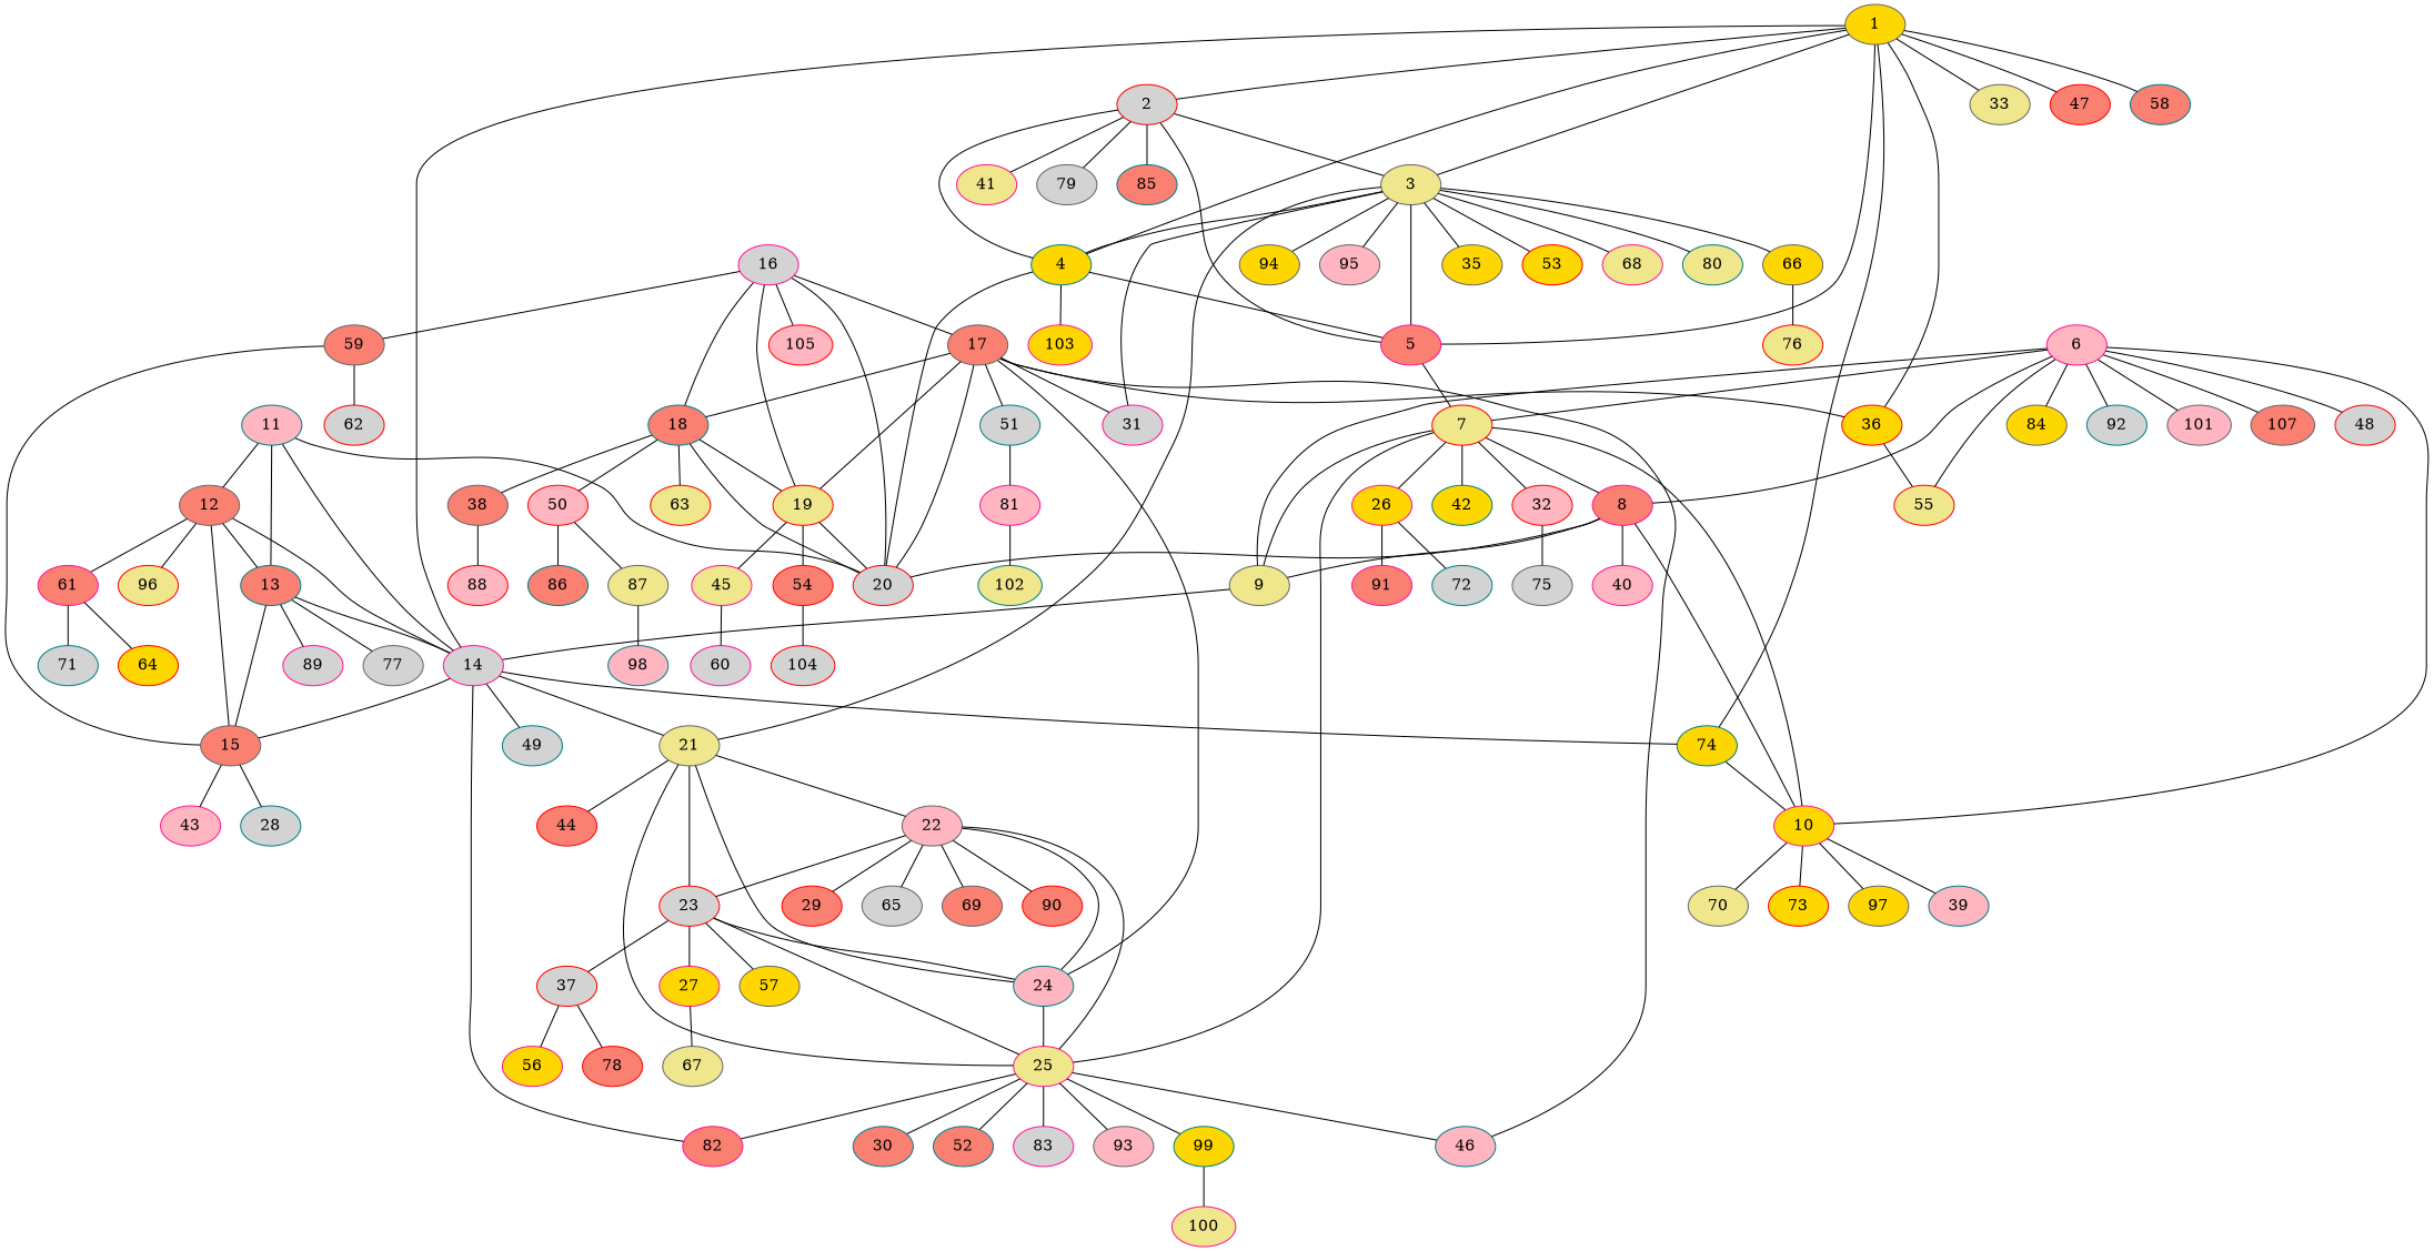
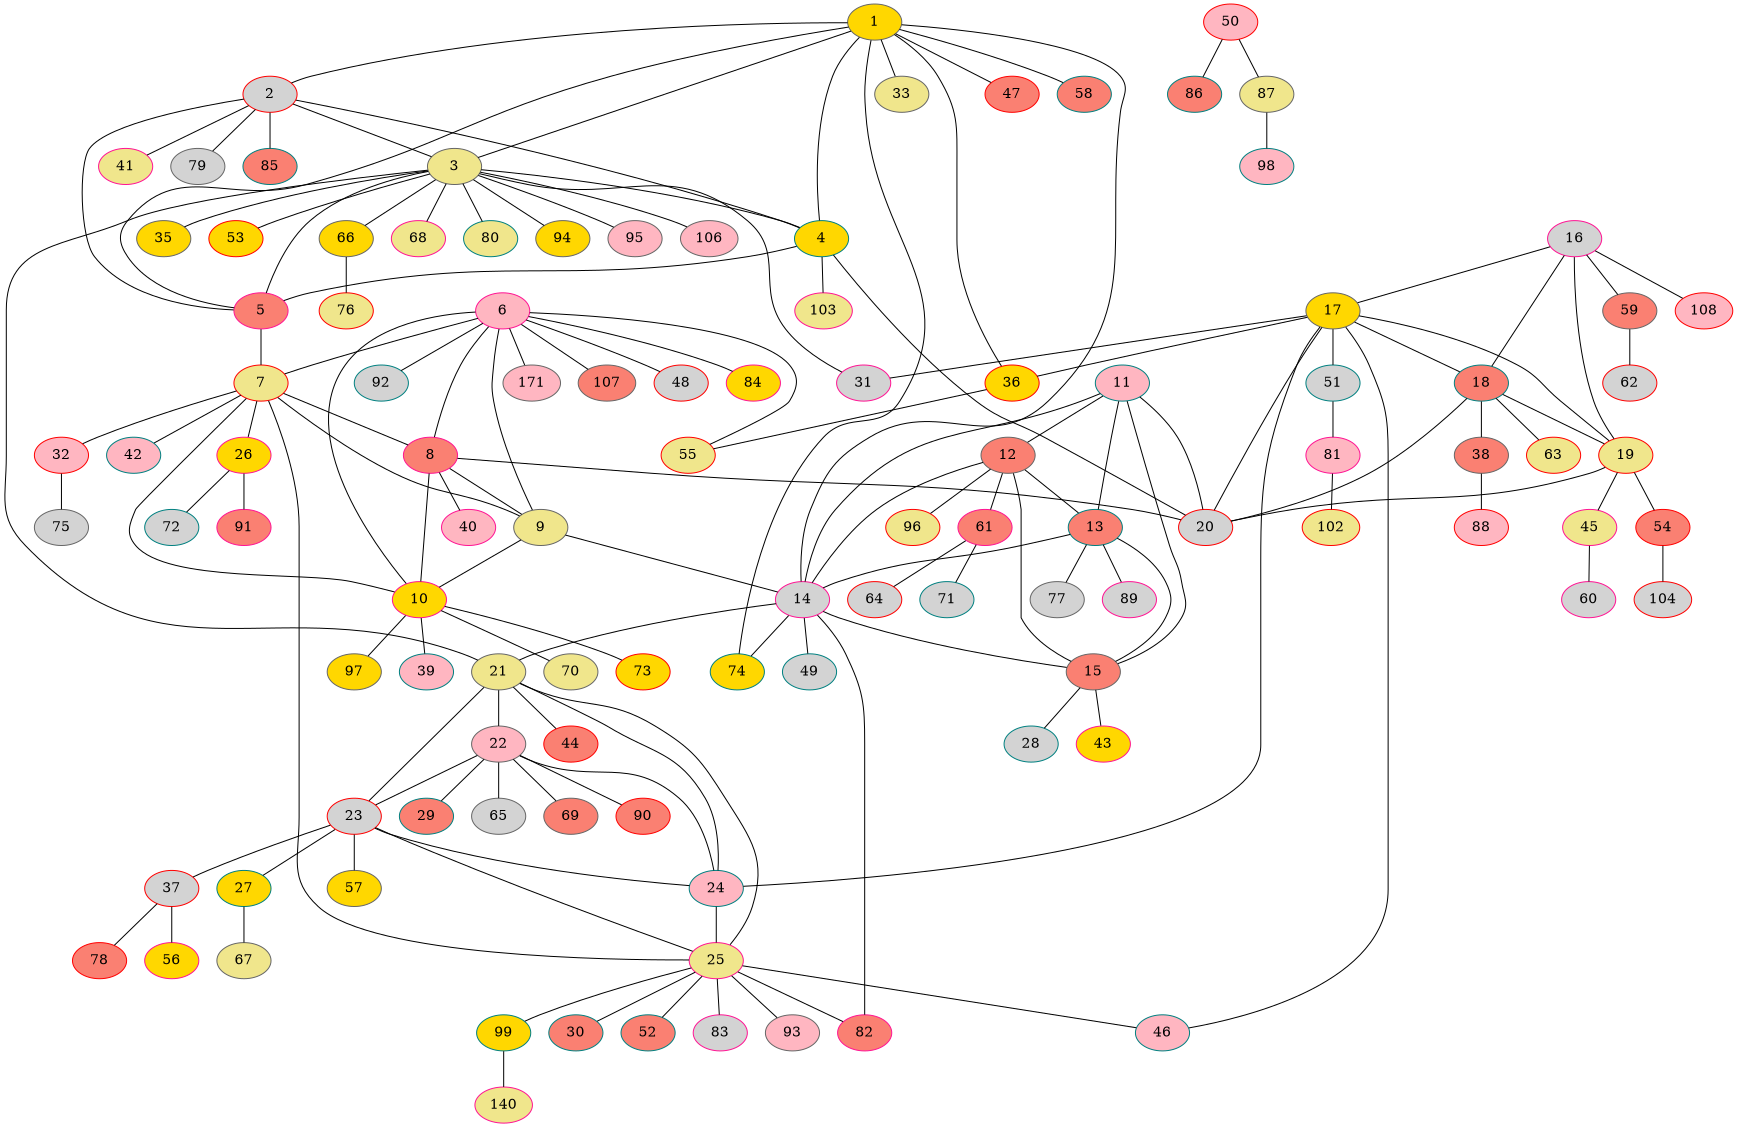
  graph {
    node [color=gray40 fillcolor=salmon style=filled]
    1 [fillcolor=gold]
    2 [color=red fillcolor=lightgrey]
    3 [fillcolor=khaki]
    4 [color=teal fillcolor=gold]
    5 [color=deeppink]
    14 [color=deeppink fillcolor=lightgrey]
    33 [fillcolor=khaki]
    36 [color=red fillcolor=gold]
    47 [color=red]
    58 [color=teal]
    74 [color=teal fillcolor=gold]
    41 [color=deeppink fillcolor=khaki]
    79 [fillcolor=lightgrey]
    85 [color=teal]
    21 [fillcolor=khaki]
    31 [color=deeppink fillcolor=lightgrey]
    35 [fillcolor=gold]
    53 [color=red fillcolor=gold]
    66 [fillcolor=gold]
    68 [color=deeppink fillcolor=khaki]
    80 [color=teal fillcolor=khaki]
    94 [fillcolor=gold]
    95 [fillcolor=lightpink]
+   106 [fillcolor=lightpink]
    20 [color=red fillcolor=lightgrey]
-   103 [color=deeppink fillcolor=gold]
+   103 [color=deeppink fillcolor=khaki]
    7 [color=red fillcolor=khaki]
    15
    49 [color=teal fillcolor=lightgrey]
    82 [color=deeppink]
    55 [color=red fillcolor=khaki]
    25 [color=deeppink fillcolor=khaki]
    24 [color=teal fillcolor=lightpink]
    22 [fillcolor=lightpink]
    23 [color=red fillcolor=lightgrey]
    44 [color=red]
    76 [color=red fillcolor=khaki]
    8 [color=deeppink]
    9 [fillcolor=khaki]
    10 [color=deeppink fillcolor=gold]
    26 [color=deeppink fillcolor=gold]
    32 [color=red fillcolor=lightpink]
-   42 [color=teal fillcolor=gold]
+   42 [color=teal fillcolor=lightpink]
    6 [color=deeppink fillcolor=lightpink]
    48 [color=red fillcolor=lightgrey]
-   84 [fillcolor=gold]
+   84 [color=deeppink fillcolor=gold]
    92 [color=teal fillcolor=lightgrey]
-   101 [fillcolor=lightpink]
+   101 [fillcolor=lightpink label=171]
    107
    40 [color=deeppink fillcolor=lightpink]
    39 [color=teal fillcolor=lightpink]
    70 [fillcolor=khaki]
    73 [color=red fillcolor=gold]
    97 [fillcolor=gold]
    46 [color=teal fillcolor=lightpink]
    30 [color=teal]
    52 [color=teal]
    83 [color=deeppink fillcolor=lightgrey]
    93 [fillcolor=lightpink]
    99 [color=teal fillcolor=gold]
    72 [color=teal fillcolor=lightgrey]
    91 [color=deeppink]
    75 [fillcolor=lightgrey]
    11 [color=teal fillcolor=lightpink]
    12
    13 [color=teal]
    61 [color=deeppink]
    96 [color=red fillcolor=khaki]
    77 [fillcolor=lightgrey]
    89 [color=deeppink fillcolor=lightgrey]
    28 [color=teal fillcolor=lightgrey]
-   43 [color=deeppink fillcolor=lightpink]
-   64 [color=red fillcolor=gold]
+   43 [color=deeppink fillcolor=gold]
+   64 [color=red fillcolor=lightgrey]
    71 [color=teal fillcolor=lightgrey]
    16 [color=deeppink fillcolor=lightgrey]
-   17
+   17 [fillcolor=gold]
    18 [color=teal]
    19 [color=red fillcolor=khaki]
    59
-   105 [color=red fillcolor=lightpink]
+   105 [color=red fillcolor=lightpink label=108]
    51 [color=teal fillcolor=lightgrey]
    38
    50 [color=red fillcolor=lightpink]
    63 [color=red fillcolor=khaki]
    45 [color=deeppink fillcolor=khaki]
    54 [color=red]
    62 [color=red fillcolor=lightgrey]
    81 [color=deeppink fillcolor=lightpink]
    88 [color=red fillcolor=lightpink]
    86 [color=teal]
    87 [fillcolor=khaki]
    60 [color=deeppink fillcolor=lightgrey]
    104 [color=red fillcolor=lightgrey]
-   29 [color=red]
+   29 [color=teal]
    65 [fillcolor=lightgrey]
    69
    90 [color=red]
-   27 [color=deeppink fillcolor=gold]
+   27 [color=teal fillcolor=gold]
    37 [color=red fillcolor=lightgrey]
    57 [fillcolor=gold]
    67 [fillcolor=khaki]
    56 [color=deeppink fillcolor=gold]
    78 [color=red]
-   100 [color=deeppink fillcolor=khaki]
+   100 [color=deeppink fillcolor=khaki label=140]
    98 [color=teal fillcolor=lightpink]
-   102 [color=teal fillcolor=khaki]
+   102 [color=red fillcolor=khaki]
    1 -- 2
    1 -- 3
    1 -- 4
    1 -- 5
    1 -- 14
    1 -- 33
    1 -- 36
    1 -- 47
    1 -- 58
    1 -- 74
    2 -- 3
    2 -- 4
    2 -- 5
    2 -- 41
    2 -- 79
    2 -- 85
    3 -- 4
    3 -- 5
    3 -- 21
    3 -- 31
    3 -- 35
    3 -- 53
    3 -- 66
    3 -- 68
    3 -- 80
    3 -- 94
    3 -- 95
+   3 -- 106
    4 -- 5
    4 -- 20
    4 -- 103
    5 -- 7
    14 -- 74
    14 -- 21
    14 -- 15
    14 -- 49
    14 -- 82
    36 -- 55
    21 -- 25
    21 -- 24
    21 -- 22
    21 -- 23
    21 -- 44
    66 -- 76
    7 -- 25
    7 -- 8
    7 -- 9
    7 -- 10
    7 -- 26
    7 -- 32
    7 -- 42
    15 -- 28
    15 -- 43
    25 -- 82
    25 -- 46
    25 -- 30
    25 -- 52
    25 -- 83
    25 -- 93
    25 -- 99
    24 -- 25
-   22 -- 25
    22 -- 24
    22 -- 23
    22 -- 29
    22 -- 65
    22 -- 69
    22 -- 90
    23 -- 25
    23 -- 24
    23 -- 27
    23 -- 37
    23 -- 57
    8 -- 20
    8 -- 9
    8 -- 10
    8 -- 40
    9 -- 14
-   74 -- 10
+   9 -- 10
    10 -- 39
    10 -- 70
    10 -- 73
    10 -- 97
    26 -- 72
    26 -- 91
    32 -- 75
    6 -- 7
    6 -- 55
    6 -- 8
    6 -- 9
    6 -- 10
    6 -- 48
    6 -- 84
    6 -- 92
    6 -- 101
    6 -- 107
    99 -- 100
    11 -- 14
    11 -- 20
-   59 -- 15
+   11 -- 15
    11 -- 12
    11 -- 13
    12 -- 14
    12 -- 15
    12 -- 13
    12 -- 61
    12 -- 96
    13 -- 14
    13 -- 15
    13 -- 77
    13 -- 89
    61 -- 64
    61 -- 71
-   16 -- 20
    16 -- 17
    16 -- 18
    16 -- 19
    16 -- 59
    16 -- 105
    17 -- 36
    17 -- 31
    17 -- 20
    17 -- 24
    17 -- 46
    17 -- 18
    17 -- 19
    17 -- 51
    18 -- 20
    18 -- 19
    18 -- 38
-   18 -- 50
    18 -- 63
    19 -- 20
    19 -- 45
    19 -- 54
    59 -- 62
    51 -- 81
    38 -- 88
    50 -- 86
    50 -- 87
    45 -- 60
    54 -- 104
    81 -- 102
    87 -- 98
    27 -- 67
    37 -- 56
    37 -- 78
  }
